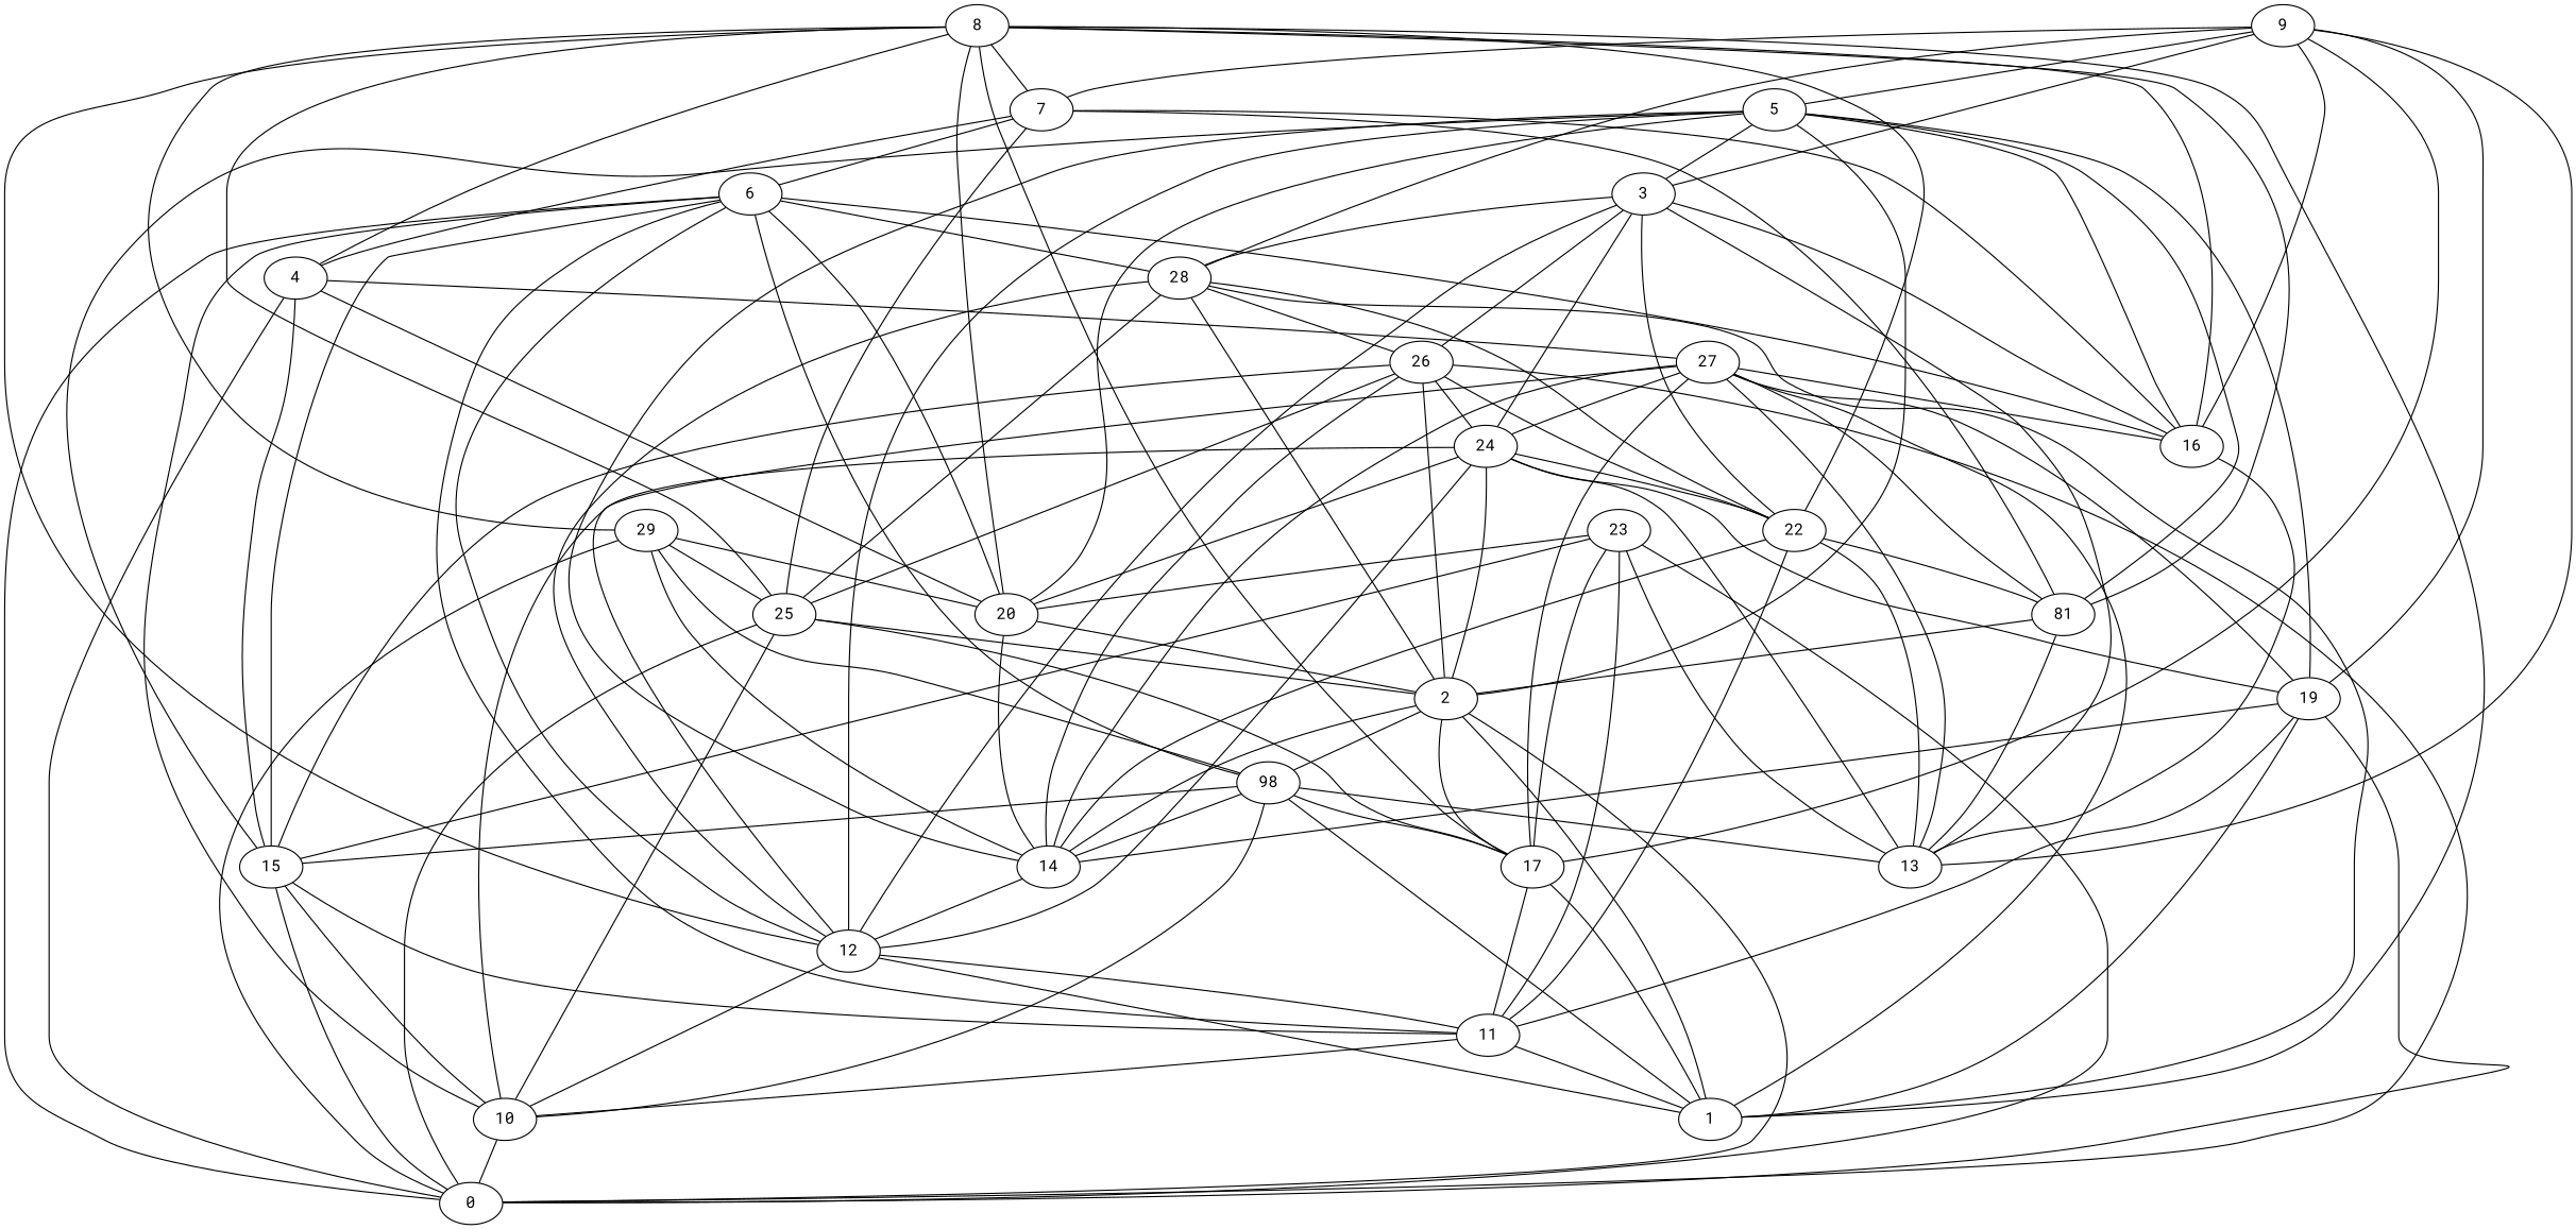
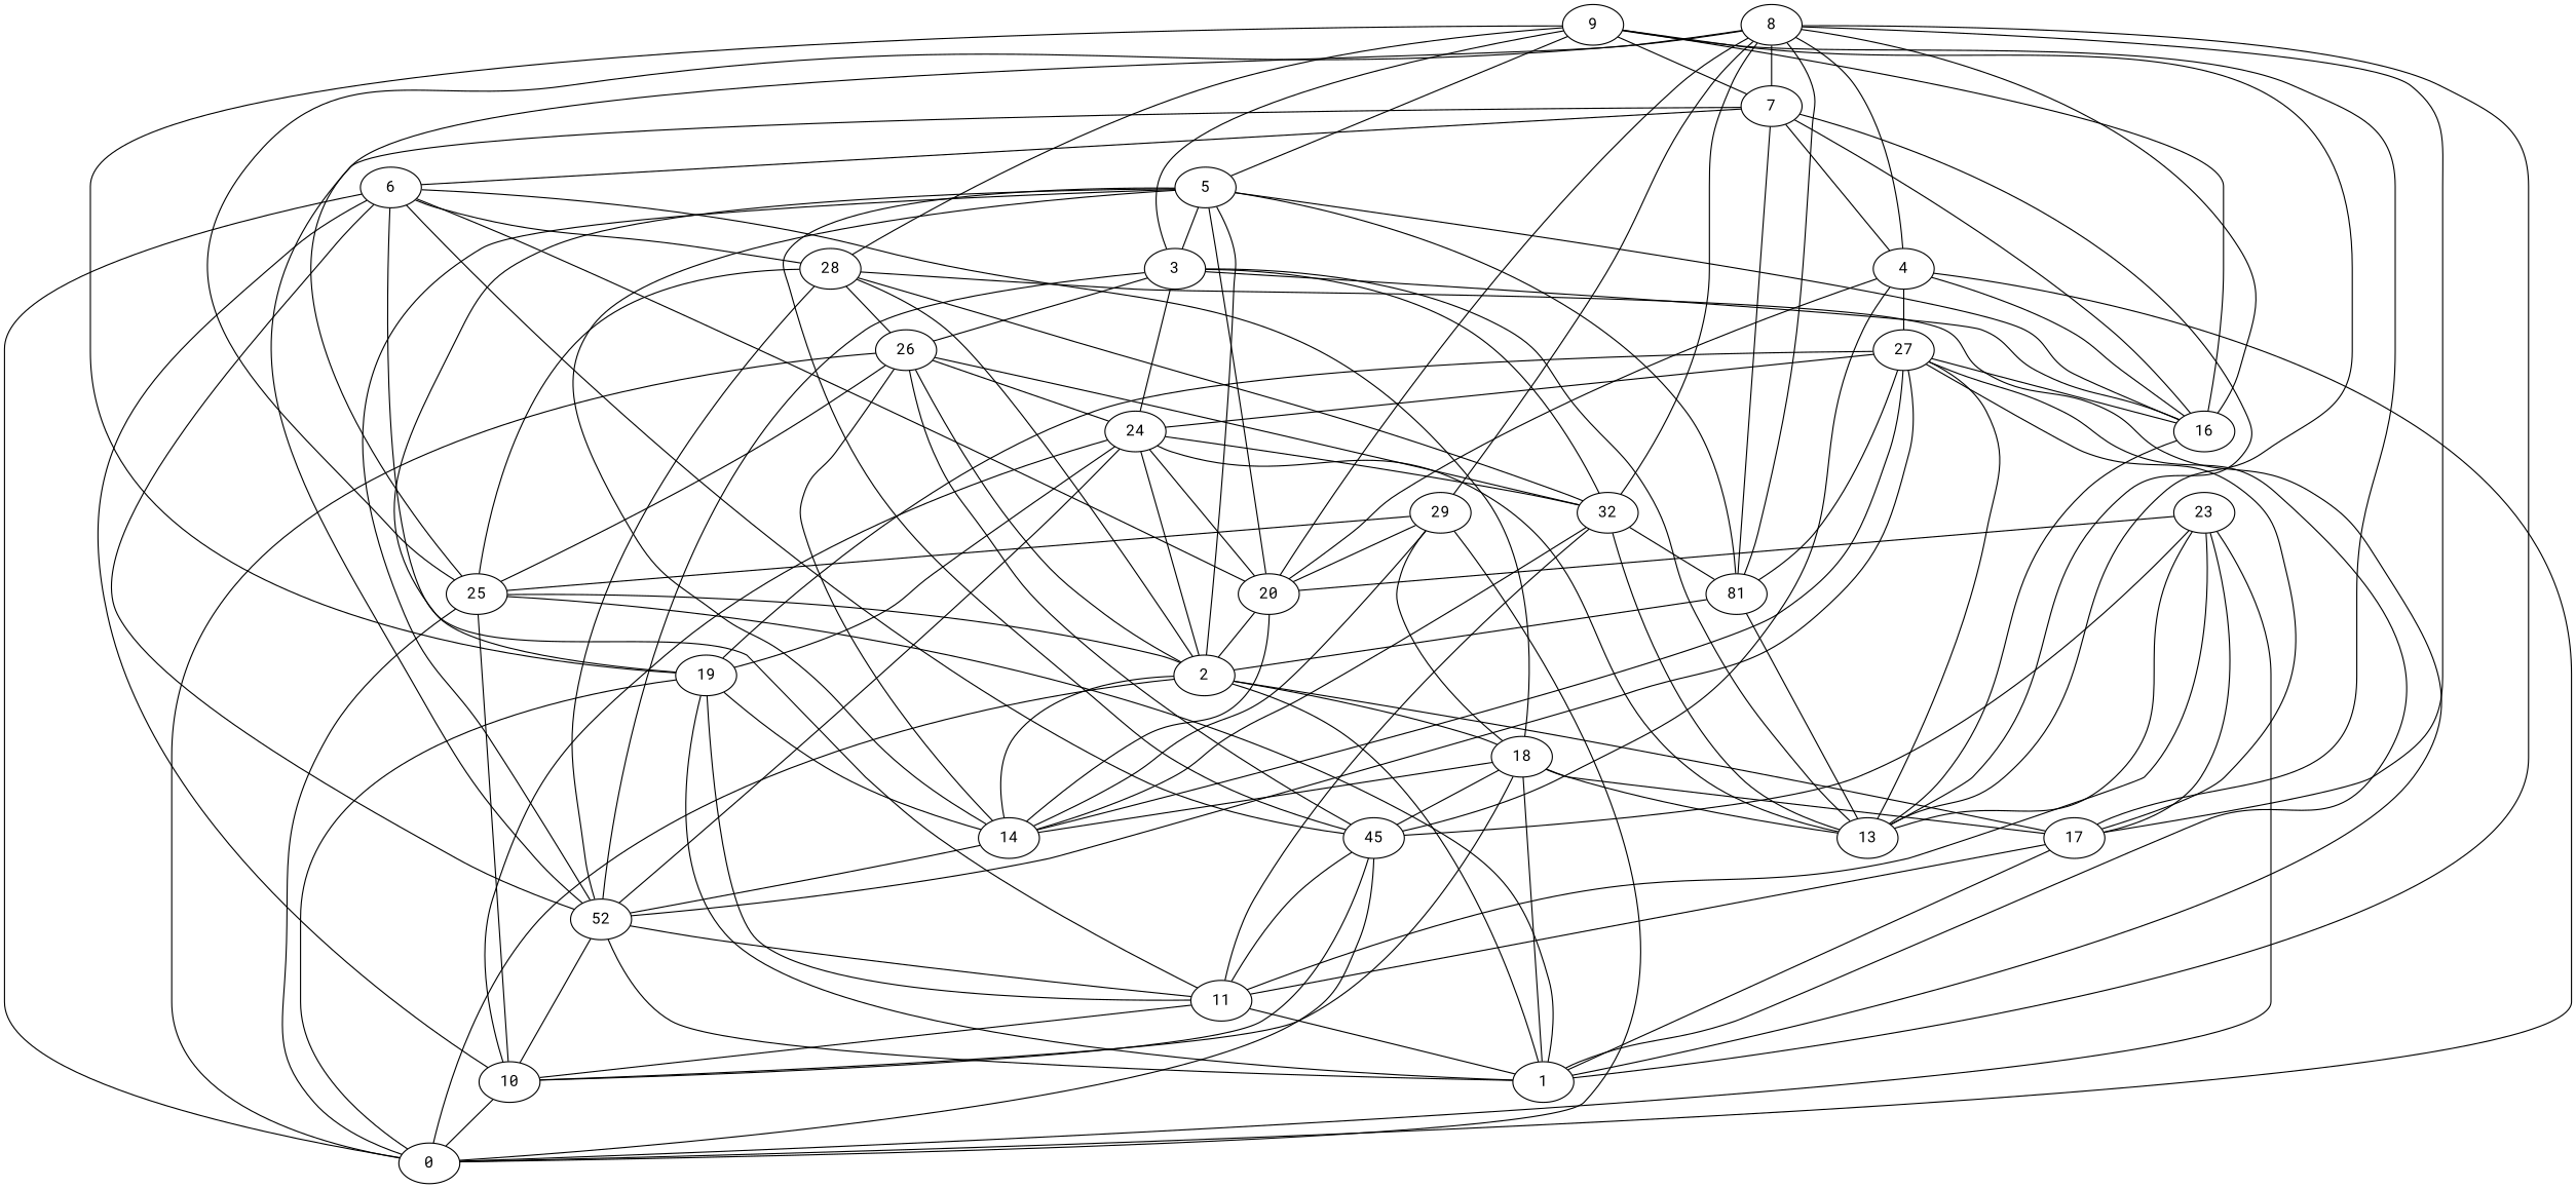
  digraph {
    fontname="Roboto Mono"
    node [fontname="Roboto Mono"]
    edge [color=black dir=none fontname="Roboto Mono"]
    20
    2
    14
    17
    0
    1
-   18 [label=98]
-   22
+   18
+   22 [label=32]
    n9 [label=81]
    13
    11
-   12
+   12 [label=52]
    9
    19
    28
    16
    7
    5
    3
    25
    26
    4
    6
    10
    27
-   15
+   15 [label=45]
    24
    29
    8
    23
    subgraph sub_1 {
      20
      2
      14
      17
      0
      1
      18
      22
      n9
      13
      11
      12
      9
      19
      28
      16
      7
      5
      3
      25
      26
      4
      6
      10
      27
      15
      24
      29
      8
      23
    }
    20 -> 2
    20 -> 14
    2 -> 14
    2 -> 17
    2 -> 0
    2 -> 1
    2 -> 18
    14 -> 12
    17 -> 1
    17 -> 11
    18 -> 14
    18 -> 17
    18 -> 1
    18 -> 13
    18 -> 10
    18 -> 15
    22 -> 14
    22 -> n9
    22 -> 13
    22 -> 11
    n9 -> 2
    n9 -> 13
    11 -> 1
    11 -> 10
    12 -> 1
    12 -> 11
    12 -> 10
    9 -> 17
    9 -> 13
    9 -> 19
    9 -> 28
    9 -> 16
    9 -> 7
    9 -> 5
    9 -> 3
    19 -> 14
    19 -> 0
    19 -> 1
    19 -> 11
    28 -> 2
    28 -> 1
    28 -> 22
    28 -> 12
    28 -> 25
    28 -> 26
    16 -> 13
    7 -> n9
+   7 -> 13
    7 -> 16
    7 -> 25
    7 -> 4
    7 -> 6
    5 -> 20
    5 -> 2
    5 -> 14
    5 -> n9
    5 -> 12
    5 -> 19
    5 -> 16
    5 -> 3
    5 -> 15
    3 -> 22
    3 -> 13
    3 -> 12
-   3 -> 28
    3 -> 16
    3 -> 26
    3 -> 24
    25 -> 2
    25 -> 0
-   25 -> 17
+   25 -> 1
    25 -> 10
    26 -> 2
    26 -> 14
    26 -> 0
    26 -> 22
    26 -> 25
    26 -> 15
    26 -> 24
    4 -> 20
    4 -> 0
    4 -> 27
    4 -> 15
    6 -> 20
    6 -> 0
    6 -> 18
    6 -> 11
    6 -> 12
    6 -> 28
-   6 -> 16
+   4 -> 16
    6 -> 10
    6 -> 15
    10 -> 0
    27 -> 14
    27 -> 17
    27 -> 1
    27 -> n9
    27 -> 13
    27 -> 12
    27 -> 19
    27 -> 16
    27 -> 24
    15 -> 0
    15 -> 11
    15 -> 10
    24 -> 20
    24 -> 2
    24 -> 22
    24 -> 13
    24 -> 12
    24 -> 19
    24 -> 10
    29 -> 20
    29 -> 14
    29 -> 0
    29 -> 18
    29 -> 25
    8 -> 20
    8 -> 17
    8 -> 1
    8 -> 22
    8 -> n9
    8 -> 12
    8 -> 16
    8 -> 7
    8 -> 25
    8 -> 4
    8 -> 29
    23 -> 20
    23 -> 17
    23 -> 0
    23 -> 13
    23 -> 11
    23 -> 15
  }
